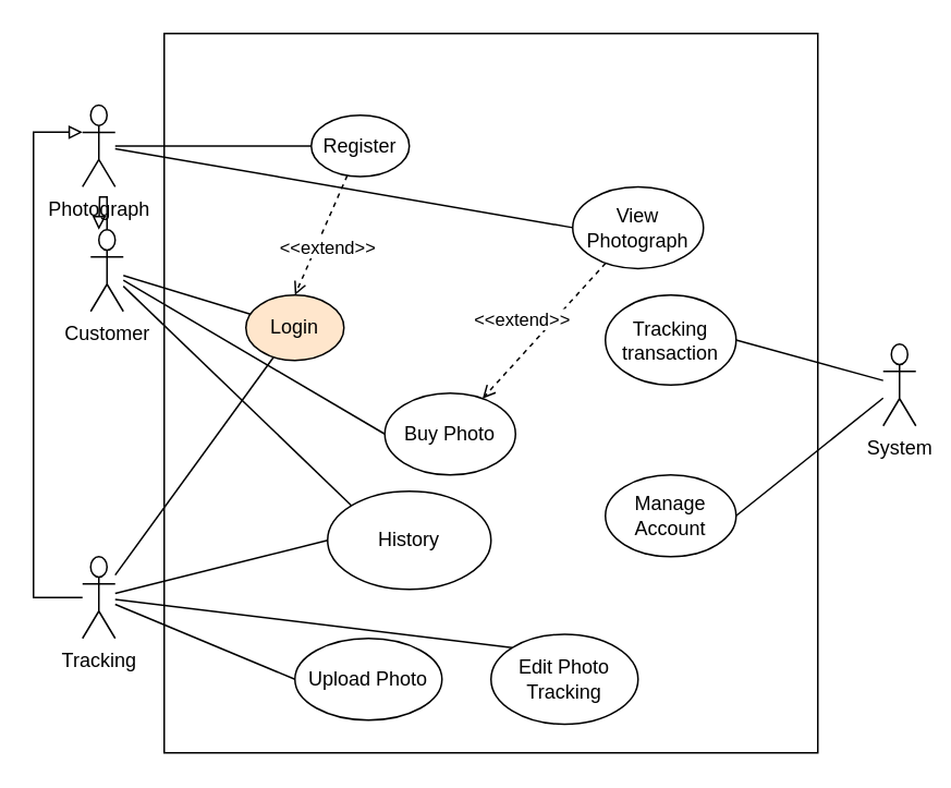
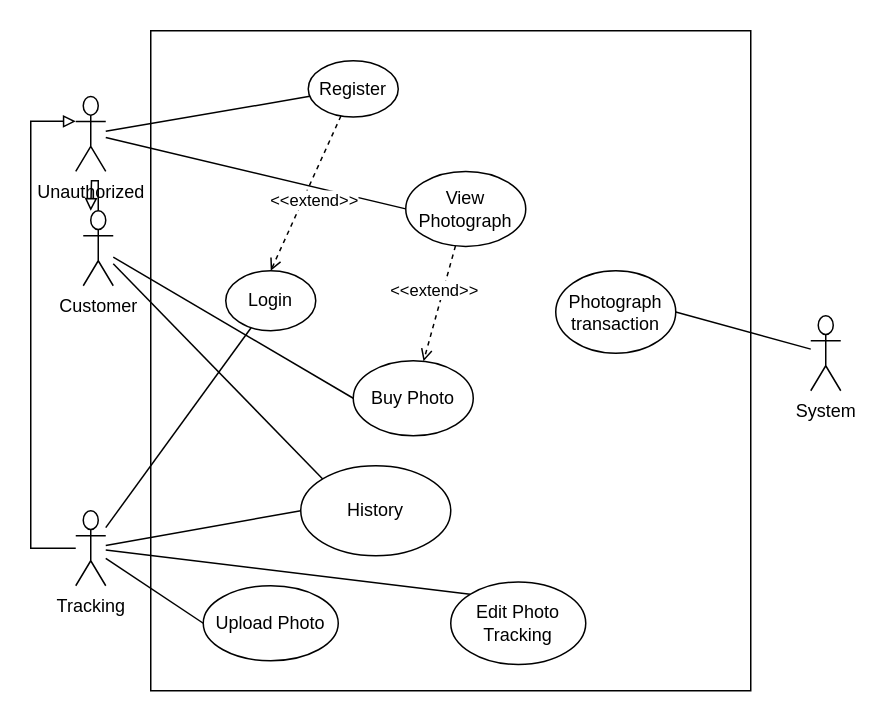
  <mxCell id="0" />
  <mxCell id="1" parent="0" />
  <mxCell id="2" value="" style="rounded=0;whiteSpace=wrap;html=1;" vertex="1" parent="1"><mxGeometry x="100" y="20" width="400" height="440" as="geometry" /></mxCell>
  <mxCell id="3" style="rounded=0;orthogonalLoop=1;jettySize=auto;html=1;endArrow=none;endFill=0;" edge="1" parent="1" source="5" target="8"><mxGeometry relative="1" as="geometry" /></mxCell>
  <mxCell id="4" style="rounded=0;orthogonalLoop=1;jettySize=auto;html=1;entryX=0;entryY=0.5;entryDx=0;entryDy=0;endArrow=none;endFill=0;" edge="1" parent="1" source="5" target="11"><mxGeometry relative="1" as="geometry" /></mxCell>
- <mxCell id="5" value="Photograph" style="shape=umlActor;verticalLabelPosition=bottom;labelBackgroundColor=#ffffff;verticalAlign=top;html=1;outlineConnect=0;" vertex="1" parent="1"><mxGeometry x="50" y="63.75" width="20" height="50" as="geometry" /></mxCell>
+ <mxCell id="5" value="Unauthorized" style="shape=umlActor;verticalLabelPosition=bottom;labelBackgroundColor=#ffffff;verticalAlign=top;html=1;outlineConnect=0;" vertex="1" parent="1"><mxGeometry x="50" y="63.75" width="20" height="50" as="geometry" /></mxCell>
  <mxCell id="6" style="rounded=0;orthogonalLoop=1;jettySize=auto;html=1;entryX=0.5;entryY=0;entryDx=0;entryDy=0;endArrow=open;endFill=0;dashed=1;" edge="1" parent="1" source="8" target="17"><mxGeometry relative="1" as="geometry" /></mxCell>
  <mxCell id="7" value="&amp;lt;&amp;lt;extend&amp;gt;&amp;gt;" style="edgeLabel;html=1;align=center;verticalAlign=middle;resizable=0;points=[];" vertex="1" connectable="0" parent="6"><mxGeometry x="-0.229" y="1" relative="1" as="geometry"><mxPoint x="-1" y="14.87" as="offset" /></mxGeometry></mxCell>
- <mxCell id="8" value="Register" style="ellipse;whiteSpace=wrap;html=1;" vertex="1" parent="1"><mxGeometry x="190" y="70" width="60" height="37.5" as="geometry" /></mxCell>
+ <mxCell id="8" value="Register" style="ellipse;whiteSpace=wrap;html=1;" vertex="1" parent="1"><mxGeometry x="205" y="40" width="60" height="37.5" as="geometry" /></mxCell>
  <mxCell id="9" style="rounded=0;orthogonalLoop=1;jettySize=auto;html=1;endArrow=open;endFill=0;dashed=1;" edge="1" parent="1" source="11" target="18"><mxGeometry relative="1" as="geometry" /></mxCell>
  <mxCell id="10" value="&amp;lt;&amp;lt;extend&amp;gt;&amp;gt;" style="edgeLabel;html=1;align=center;verticalAlign=middle;resizable=0;points=[];" vertex="1" connectable="0" parent="9"><mxGeometry x="0.359" y="1" relative="1" as="geometry"><mxPoint x="-1" y="-23.06" as="offset" /></mxGeometry></mxCell>
- <mxCell id="11" value="View Photograph" style="ellipse;whiteSpace=wrap;html=1;" vertex="1" parent="1"><mxGeometry x="350" y="113.75" width="80" height="50" as="geometry" /></mxCell>
+ <mxCell id="11" value="View Photograph" style="ellipse;whiteSpace=wrap;html=1;" vertex="1" parent="1"><mxGeometry x="270" y="113.75" width="80" height="50" as="geometry" /></mxCell>
  <mxCell id="12" style="edgeStyle=orthogonalEdgeStyle;rounded=0;orthogonalLoop=1;jettySize=auto;html=1;endArrow=block;endFill=0;" edge="1" parent="1" source="16"><mxGeometry relative="1" as="geometry"><mxPoint x="60" y="140" as="targetPoint" /></mxGeometry></mxCell>
- <mxCell id="13" style="rounded=0;orthogonalLoop=1;jettySize=auto;html=1;endArrow=none;endFill=0;" edge="1" parent="1" source="16" target="17"><mxGeometry relative="1" as="geometry" /></mxCell>
  <mxCell id="14" style="rounded=0;orthogonalLoop=1;jettySize=auto;html=1;entryX=0;entryY=0.5;entryDx=0;entryDy=0;endArrow=none;endFill=0;" edge="1" parent="1" source="16" target="18"><mxGeometry relative="1" as="geometry" /></mxCell>
  <mxCell id="15" style="edgeStyle=none;rounded=0;orthogonalLoop=1;jettySize=auto;html=1;entryX=0;entryY=0;entryDx=0;entryDy=0;endArrow=none;endFill=0;" edge="1" parent="1" source="16" target="32"><mxGeometry relative="1" as="geometry" /></mxCell>
  <mxCell id="16" value="Customer" style="shape=umlActor;verticalLabelPosition=bottom;labelBackgroundColor=#ffffff;verticalAlign=top;html=1;outlineConnect=0;" vertex="1" parent="1"><mxGeometry x="55" y="140" width="20" height="50" as="geometry" /></mxCell>
- <mxCell id="17" value="Login" style="ellipse;whiteSpace=wrap;html=1;fillColor=#ffe6cc;" vertex="1" parent="1"><mxGeometry x="150" y="180" width="60" height="40" as="geometry" /></mxCell>
+ <mxCell id="17" value="Login" style="ellipse;whiteSpace=wrap;html=1;" vertex="1" parent="1"><mxGeometry x="150" y="180" width="60" height="40" as="geometry" /></mxCell>
  <mxCell id="18" value="Buy Photo" style="ellipse;whiteSpace=wrap;html=1;" vertex="1" parent="1"><mxGeometry x="235" y="240" width="80" height="50" as="geometry" /></mxCell>
  <mxCell id="19" style="edgeStyle=orthogonalEdgeStyle;rounded=0;orthogonalLoop=1;jettySize=auto;html=1;entryX=0;entryY=0.333;entryDx=0;entryDy=0;entryPerimeter=0;endArrow=block;endFill=0;" edge="1" parent="1" source="24" target="5"><mxGeometry relative="1" as="geometry"><Array as="points"><mxPoint x="20" y="365" /><mxPoint x="20" y="80" /></Array></mxGeometry></mxCell>
  <mxCell id="20" style="rounded=0;orthogonalLoop=1;jettySize=auto;html=1;endArrow=none;endFill=0;" edge="1" parent="1" source="24" target="17"><mxGeometry relative="1" as="geometry" /></mxCell>
  <mxCell id="21" style="rounded=0;orthogonalLoop=1;jettySize=auto;html=1;entryX=0;entryY=0.5;entryDx=0;entryDy=0;endArrow=none;endFill=0;" edge="1" parent="1" source="24" target="25"><mxGeometry relative="1" as="geometry" /></mxCell>
  <mxCell id="22" style="rounded=0;orthogonalLoop=1;jettySize=auto;html=1;entryX=0;entryY=0;entryDx=0;entryDy=0;endArrow=none;endFill=0;" edge="1" parent="1" source="24" target="26"><mxGeometry relative="1" as="geometry" /></mxCell>
  <mxCell id="23" style="edgeStyle=none;rounded=0;orthogonalLoop=1;jettySize=auto;html=1;entryX=0;entryY=0.5;entryDx=0;entryDy=0;endArrow=none;endFill=0;" edge="1" parent="1" source="24" target="32"><mxGeometry relative="1" as="geometry" /></mxCell>
  <mxCell id="24" value="Tracking" style="shape=umlActor;verticalLabelPosition=bottom;labelBackgroundColor=#ffffff;verticalAlign=top;html=1;outlineConnect=0;" vertex="1" parent="1"><mxGeometry x="50" y="340" width="20" height="50" as="geometry" /></mxCell>
- <mxCell id="25" value="Upload Photo" style="ellipse;whiteSpace=wrap;html=1;" vertex="1" parent="1"><mxGeometry x="180" y="390" width="90" height="50" as="geometry" /></mxCell>
+ <mxCell id="25" value="Upload Photo" style="ellipse;whiteSpace=wrap;html=1;" vertex="1" parent="1"><mxGeometry x="135" y="390" width="90" height="50" as="geometry" /></mxCell>
  <mxCell id="26" value="Edit Photo Tracking" style="ellipse;whiteSpace=wrap;html=1;" vertex="1" parent="1"><mxGeometry x="300" y="387.5" width="90" height="55" as="geometry" /></mxCell>
  <mxCell id="27" style="edgeStyle=none;rounded=0;orthogonalLoop=1;jettySize=auto;html=1;entryX=1;entryY=0.5;entryDx=0;entryDy=0;endArrow=none;endFill=0;" edge="1" parent="1" source="29" target="30"><mxGeometry relative="1" as="geometry" /></mxCell>
- <mxCell id="28" style="edgeStyle=none;rounded=0;orthogonalLoop=1;jettySize=auto;html=1;entryX=1;entryY=0.5;entryDx=0;entryDy=0;endArrow=none;endFill=0;" edge="1" parent="1" source="29" target="31"><mxGeometry relative="1" as="geometry" /></mxCell>
  <mxCell id="29" value="System" style="shape=umlActor;verticalLabelPosition=bottom;labelBackgroundColor=#ffffff;verticalAlign=top;html=1;outlineConnect=0;" vertex="1" parent="1"><mxGeometry x="540" y="210" width="20" height="50" as="geometry" /></mxCell>
- <mxCell id="30" value="Tracking transaction" style="ellipse;whiteSpace=wrap;html=1;" vertex="1" parent="1"><mxGeometry x="370" y="180" width="80" height="55" as="geometry" /></mxCell>
- <mxCell id="31" value="Manage Account" style="ellipse;whiteSpace=wrap;html=1;" vertex="1" parent="1"><mxGeometry x="370" y="290" width="80" height="50" as="geometry" /></mxCell>
- <mxCell id="32" value="History" style="ellipse;whiteSpace=wrap;html=1;" vertex="1" parent="1"><mxGeometry x="200" y="300" width="100" height="60" as="geometry" /></mxCell>
+ <mxCell id="30" value="Photograph transaction" style="ellipse;whiteSpace=wrap;html=1;" vertex="1" parent="1"><mxGeometry x="370" y="180" width="80" height="55" as="geometry" /></mxCell>
+ <mxCell id="32" value="History" style="ellipse;whiteSpace=wrap;html=1;" vertex="1" parent="1"><mxGeometry x="200" y="310" width="100" height="60" as="geometry" /></mxCell>
